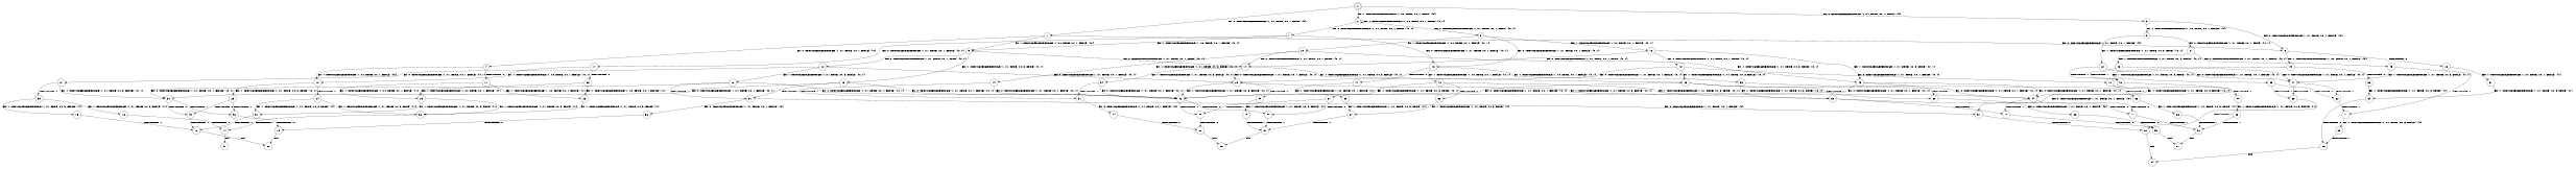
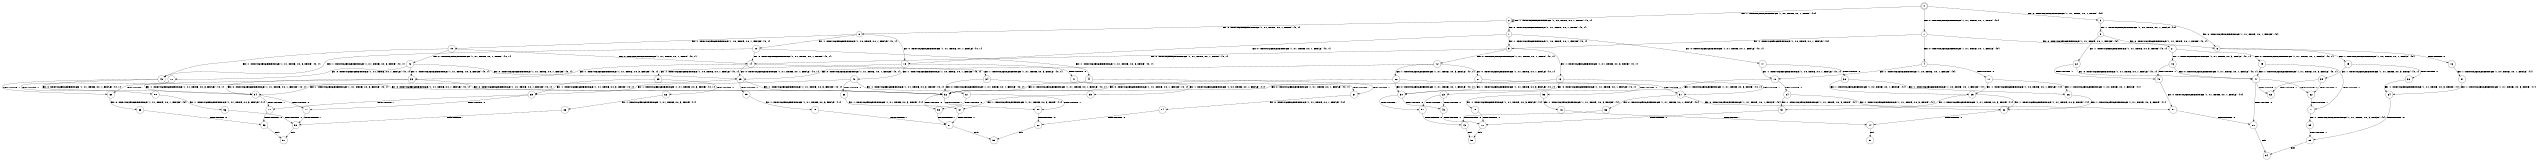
  digraph {
    node [shape=circle]
    0 [peripheries=2]
    1
    2
    3
    4
    5
    6
    7
    8
    9
    10
    11
    12
    13
    14
    15
    16
    17
    18
    19
    20
    21
    22
    23
    24
    25
    26
    27
    28
    29
    30
    31
    32
    33
    34
    35
    36
    37
    38
    39
    40
    41
    42
    43
    44
    45
    46
    47
    48
    49
    50
    51
    52
    53
    54
    55
    56
    57
    58
    59
    60
    61
    62
    63
    64
    65
    66
    67
    68
    69
    70
    71
    72
    73
    74
    75
    76
    77
    78
    79
    80
    81
    82
    83
    84
    85
    86
    87
    88
    89
    90
    91
    92
    93
    94
    95
    96
    97
    0 -> 1 [label="EX !0 !ATOMIC_EXCH_BRANCH (1, +1, TRUE, +0, 1, TRUE) !{0}"]
    0 -> 2 [label="EX !1 !ATOMIC_EXCH_BRANCH (1, +0, TRUE, +0, 1, TRUE) !{0}"]
    0 -> 3 [label="EX !0 !ATOMIC_EXCH_BRANCH (1, +1, TRUE, +0, 1, TRUE) !{0}"]
    1 -> 4 [label="EX !0 !ATOMIC_EXCH_BRANCH (1, +1, TRUE, +0, 1, FALSE) !{0}"]
    1 -> 5 [label="EX !1 !ATOMIC_EXCH_BRANCH (1, +0, TRUE, +0, 1, FALSE) !{0}"]
    1 -> 6 [label="EX !0 !ATOMIC_EXCH_BRANCH (1, +1, TRUE, +0, 1, FALSE) !{0}"]
    2 -> 2 [label="EX !1 !ATOMIC_EXCH_BRANCH (1, +0, TRUE, +0, 1, TRUE) !{0, 1}"]
    2 -> 7 [label="EX !0 !ATOMIC_EXCH_BRANCH (1, +1, TRUE, +0, 1, TRUE) !{0, 1}"]
    2 -> 8 [label="EX !0 !ATOMIC_EXCH_BRANCH (1, +1, TRUE, +0, 1, TRUE) !{0, 1}"]
    3 -> 6 [label="EX !0 !ATOMIC_EXCH_BRANCH (1, +1, TRUE, +0, 1, FALSE) !{0}"]
    3 -> 9 [label="EX !1 !ATOMIC_EXCH_BRANCH (1, +0, TRUE, +0, 1, FALSE) !{0}"]
    4 -> 10 [label="EX !1 !ATOMIC_EXCH_BRANCH (1, +0, TRUE, +0, 1, FALSE) !{0}"]
    4 -> 11 [label="TERMINATE !0"]
    5 -> 12 [label="EX !0 !ATOMIC_EXCH_BRANCH (1, +1, TRUE, +0, 1, TRUE) !{0, 1}"]
    5 -> 13 [label="EX !1 !ATOMIC_EXCH_BRANCH (1, +1, TRUE, +0, 3, TRUE) !{0, 1}"]
    5 -> 14 [label="EX !0 !ATOMIC_EXCH_BRANCH (1, +1, TRUE, +0, 1, TRUE) !{0, 1}"]
    6 -> 15 [label="EX !1 !ATOMIC_EXCH_BRANCH (1, +0, TRUE, +0, 1, FALSE) !{0}"]
    6 -> 16 [label="TERMINATE !0"]
    7 -> 5 [label="EX !1 !ATOMIC_EXCH_BRANCH (1, +0, TRUE, +0, 1, FALSE) !{0, 1}"]
    7 -> 17 [label="EX !0 !ATOMIC_EXCH_BRANCH (1, +1, TRUE, +0, 1, FALSE) !{0, 1}"]
    7 -> 18 [label="EX !0 !ATOMIC_EXCH_BRANCH (1, +1, TRUE, +0, 1, FALSE) !{0, 1}"]
    8 -> 18 [label="EX !0 !ATOMIC_EXCH_BRANCH (1, +1, TRUE, +0, 1, FALSE) !{0, 1}"]
    8 -> 19 [label="EX !1 !ATOMIC_EXCH_BRANCH (1, +0, TRUE, +0, 1, FALSE) !{0, 1}"]
    8 -> 20 [label="EX !1 !ATOMIC_EXCH_BRANCH (1, +0, TRUE, +0, 1, FALSE) !{0, 1}"]
    9 -> 21 [label="EX !0 !ATOMIC_EXCH_BRANCH (1, +1, TRUE, +0, 1, TRUE) !{0, 1}"]
    9 -> 22 [label="EX !1 !ATOMIC_EXCH_BRANCH (1, +1, TRUE, +0, 3, TRUE) !{0, 1}"]
    10 -> 23 [label="EX !1 !ATOMIC_EXCH_BRANCH (1, +1, TRUE, +0, 3, TRUE) !{0, 1}"]
    10 -> 24 [label="TERMINATE !0"]
    11 -> 25 [label="EX !1 !ATOMIC_EXCH_BRANCH (1, +0, TRUE, +0, 1, FALSE) !{1}"]
    11 -> 26 [label="EX !1 !ATOMIC_EXCH_BRANCH (1, +0, TRUE, +0, 1, FALSE) !{1}"]
    12 -> 27 [label="EX !0 !ATOMIC_EXCH_BRANCH (1, +1, TRUE, +0, 1, FALSE) !{0, 1}"]
    12 -> 28 [label="EX !1 !ATOMIC_EXCH_BRANCH (1, +1, TRUE, +0, 3, FALSE) !{0, 1}"]
    12 -> 29 [label="EX !0 !ATOMIC_EXCH_BRANCH (1, +1, TRUE, +0, 1, FALSE) !{0, 1}"]
    13 -> 30 [label="EX !0 !ATOMIC_EXCH_BRANCH (1, +1, TRUE, +0, 1, FALSE) !{0, 1}"]
    13 -> 31 [label="TERMINATE !1"]
    13 -> 32 [label="EX !0 !ATOMIC_EXCH_BRANCH (1, +1, TRUE, +0, 1, FALSE) !{0, 1}"]
    14 -> 29 [label="EX !0 !ATOMIC_EXCH_BRANCH (1, +1, TRUE, +0, 1, FALSE) !{0, 1}"]
    14 -> 33 [label="EX !1 !ATOMIC_EXCH_BRANCH (1, +1, TRUE, +0, 3, FALSE) !{0, 1}"]
    14 -> 34 [label="EX !1 !ATOMIC_EXCH_BRANCH (1, +1, TRUE, +0, 3, FALSE) !{0, 1}"]
    15 -> 35 [label="EX !1 !ATOMIC_EXCH_BRANCH (1, +1, TRUE, +0, 3, TRUE) !{0, 1}"]
    15 -> 36 [label="TERMINATE !0"]
    16 -> 37 [label="EX !1 !ATOMIC_EXCH_BRANCH (1, +0, TRUE, +0, 1, FALSE) !{1}"]
    17 -> 10 [label="EX !1 !ATOMIC_EXCH_BRANCH (1, +0, TRUE, +0, 1, FALSE) !{0, 1}"]
    17 -> 38 [label="TERMINATE !0"]
    18 -> 39 [label="EX !1 !ATOMIC_EXCH_BRANCH (1, +0, TRUE, +0, 1, FALSE) !{0, 1}"]
    18 -> 40 [label="EX !1 !ATOMIC_EXCH_BRANCH (1, +0, TRUE, +0, 1, FALSE) !{0, 1}"]
    18 -> 41 [label="TERMINATE !0"]
    19 -> 14 [label="EX !0 !ATOMIC_EXCH_BRANCH (1, +1, TRUE, +0, 1, TRUE) !{0, 1}"]
    19 -> 42 [label="EX !0 !ATOMIC_EXCH_BRANCH (1, +1, TRUE, +0, 1, TRUE) !{0, 1}"]
    19 -> 43 [label="EX !1 !ATOMIC_EXCH_BRANCH (1, +1, TRUE, +0, 3, TRUE) !{0, 1}"]
    20 -> 14 [label="EX !0 !ATOMIC_EXCH_BRANCH (1, +1, TRUE, +0, 1, TRUE) !{0, 1}"]
    20 -> 43 [label="EX !1 !ATOMIC_EXCH_BRANCH (1, +1, TRUE, +0, 3, TRUE) !{0, 1}"]
    20 -> 44 [label="EX !1 !ATOMIC_EXCH_BRANCH (1, +1, TRUE, +0, 3, TRUE) !{0, 1}"]
    21 -> 45 [label="EX !0 !ATOMIC_EXCH_BRANCH (1, +1, TRUE, +0, 1, FALSE) !{0, 1}"]
    21 -> 46 [label="EX !1 !ATOMIC_EXCH_BRANCH (1, +1, TRUE, +0, 3, FALSE) !{0, 1}"]
    22 -> 47 [label="EX !0 !ATOMIC_EXCH_BRANCH (1, +1, TRUE, +0, 1, FALSE) !{0, 1}"]
    22 -> 48 [label="TERMINATE !1"]
    23 -> 49 [label="TERMINATE !0"]
    23 -> 50 [label="TERMINATE !1"]
    24 -> 51 [label="EX !1 !ATOMIC_EXCH_BRANCH (1, +1, TRUE, +0, 3, TRUE) !{1}"]
    24 -> 52 [label="EX !1 !ATOMIC_EXCH_BRANCH (1, +1, TRUE, +0, 3, TRUE) !{1}"]
    25 -> 51 [label="EX !1 !ATOMIC_EXCH_BRANCH (1, +1, TRUE, +0, 3, TRUE) !{1}"]
    25 -> 52 [label="EX !1 !ATOMIC_EXCH_BRANCH (1, +1, TRUE, +0, 3, TRUE) !{1}"]
    26 -> 52 [label="EX !1 !ATOMIC_EXCH_BRANCH (1, +1, TRUE, +0, 3, TRUE) !{1}"]
    27 -> 30 [label="EX !1 !ATOMIC_EXCH_BRANCH (1, +1, TRUE, +0, 3, FALSE) !{0, 1}"]
    27 -> 53 [label="TERMINATE !0"]
    28 -> 30 [label="EX !0 !ATOMIC_EXCH_BRANCH (1, +1, TRUE, +0, 1, FALSE) !{0, 1}"]
    28 -> 31 [label="TERMINATE !1"]
    28 -> 32 [label="EX !0 !ATOMIC_EXCH_BRANCH (1, +1, TRUE, +0, 1, FALSE) !{0, 1}"]
    29 -> 32 [label="EX !1 !ATOMIC_EXCH_BRANCH (1, +1, TRUE, +0, 3, FALSE) !{0, 1}"]
    29 -> 54 [label="EX !1 !ATOMIC_EXCH_BRANCH (1, +1, TRUE, +0, 3, FALSE) !{0, 1}"]
    29 -> 55 [label="TERMINATE !0"]
    30 -> 49 [label="TERMINATE !0"]
    30 -> 50 [label="TERMINATE !1"]
    31 -> 56 [label="EX !0 !ATOMIC_EXCH_BRANCH (1, +1, TRUE, +0, 1, FALSE) !{0}"]
    31 -> 57 [label="EX !0 !ATOMIC_EXCH_BRANCH (1, +1, TRUE, +0, 1, FALSE) !{0}"]
    32 -> 58 [label="TERMINATE !0"]
    32 -> 59 [label="TERMINATE !1"]
    33 -> 32 [label="EX !0 !ATOMIC_EXCH_BRANCH (1, +1, TRUE, +0, 1, FALSE) !{0, 1}"]
    33 -> 54 [label="EX !0 !ATOMIC_EXCH_BRANCH (1, +1, TRUE, +0, 1, FALSE) !{0, 1}"]
    33 -> 60 [label="TERMINATE !1"]
    34 -> 32 [label="EX !0 !ATOMIC_EXCH_BRANCH (1, +1, TRUE, +0, 1, FALSE) !{0, 1}"]
    34 -> 61 [label="TERMINATE !1"]
    35 -> 62 [label="TERMINATE !0"]
    35 -> 63 [label="TERMINATE !1"]
    36 -> 64 [label="EX !1 !ATOMIC_EXCH_BRANCH (1, +1, TRUE, +0, 3, TRUE) !{1}"]
    37 -> 64 [label="EX !1 !ATOMIC_EXCH_BRANCH (1, +1, TRUE, +0, 3, TRUE) !{1}"]
    38 -> 25 [label="EX !1 !ATOMIC_EXCH_BRANCH (1, +0, TRUE, +0, 1, FALSE) !{1}"]
    38 -> 26 [label="EX !1 !ATOMIC_EXCH_BRANCH (1, +0, TRUE, +0, 1, FALSE) !{1}"]
    39 -> 65 [label="EX !1 !ATOMIC_EXCH_BRANCH (1, +1, TRUE, +0, 3, TRUE) !{0, 1}"]
    39 -> 66 [label="TERMINATE !0"]
    40 -> 65 [label="EX !1 !ATOMIC_EXCH_BRANCH (1, +1, TRUE, +0, 3, TRUE) !{0, 1}"]
    40 -> 67 [label="EX !1 !ATOMIC_EXCH_BRANCH (1, +1, TRUE, +0, 3, TRUE) !{0, 1}"]
    40 -> 68 [label="TERMINATE !0"]
    41 -> 69 [label="EX !1 !ATOMIC_EXCH_BRANCH (1, +0, TRUE, +0, 1, FALSE) !{1}"]
    42 -> 29 [label="EX !0 !ATOMIC_EXCH_BRANCH (1, +1, TRUE, +0, 1, FALSE) !{0, 1}"]
    42 -> 33 [label="EX !1 !ATOMIC_EXCH_BRANCH (1, +1, TRUE, +0, 3, FALSE) !{0, 1}"]
    42 -> 70 [label="EX !0 !ATOMIC_EXCH_BRANCH (1, +1, TRUE, +0, 1, FALSE) !{0, 1}"]
    43 -> 32 [label="EX !0 !ATOMIC_EXCH_BRANCH (1, +1, TRUE, +0, 1, FALSE) !{0, 1}"]
    43 -> 54 [label="EX !0 !ATOMIC_EXCH_BRANCH (1, +1, TRUE, +0, 1, FALSE) !{0, 1}"]
    43 -> 60 [label="TERMINATE !1"]
    44 -> 32 [label="EX !0 !ATOMIC_EXCH_BRANCH (1, +1, TRUE, +0, 1, FALSE) !{0, 1}"]
    44 -> 61 [label="TERMINATE !1"]
    45 -> 47 [label="EX !1 !ATOMIC_EXCH_BRANCH (1, +1, TRUE, +0, 3, FALSE) !{0, 1}"]
    45 -> 71 [label="TERMINATE !0"]
    46 -> 47 [label="EX !0 !ATOMIC_EXCH_BRANCH (1, +1, TRUE, +0, 1, FALSE) !{0, 1}"]
    46 -> 48 [label="TERMINATE !1"]
    47 -> 62 [label="TERMINATE !0"]
    47 -> 63 [label="TERMINATE !1"]
    48 -> 57 [label="EX !0 !ATOMIC_EXCH_BRANCH (1, +1, TRUE, +0, 1, FALSE) !{0}"]
    49 -> 72 [label="TERMINATE !1"]
    50 -> 73 [label="TERMINATE !0"]
    51 -> 72 [label="TERMINATE !1"]
    52 -> 74 [label="TERMINATE !1"]
    53 -> 75 [label="EX !1 !ATOMIC_EXCH_BRANCH (1, +1, TRUE, +0, 3, FALSE) !{1}"]
    53 -> 76 [label="EX !1 !ATOMIC_EXCH_BRANCH (1, +1, TRUE, +0, 3, FALSE) !{1}"]
    54 -> 77 [label="TERMINATE !0"]
    54 -> 78 [label="TERMINATE !1"]
    55 -> 79 [label="EX !1 !ATOMIC_EXCH_BRANCH (1, +1, TRUE, +0, 3, FALSE) !{1}"]
    56 -> 73 [label="TERMINATE !0"]
    57 -> 80 [label="TERMINATE !0"]
    58 -> 81 [label="TERMINATE !1"]
    59 -> 82 [label="TERMINATE !0"]
    60 -> 83 [label="EX !0 !ATOMIC_EXCH_BRANCH (1, +1, TRUE, +0, 1, FALSE) !{0}"]
    61 -> 84 [label="EX !0 !ATOMIC_EXCH_BRANCH (1, +1, TRUE, +0, 1, FALSE) !{0}"]
    62 -> 71 [label="TERMINATE !1"]
-   63 -> 80 [label="TERMINATE !0"]
+   47 -> 80 [label="TERMINATE !0"]
    64 -> 85 [label="TERMINATE !8"]
    65 -> 77 [label="TERMINATE !0"]
    65 -> 78 [label="TERMINATE !1"]
    66 -> 86 [label="EX !1 !ATOMIC_EXCH_BRANCH (1, +1, TRUE, +0, 3, TRUE) !{1}"]
    67 -> 58 [label="TERMINATE !0"]
    67 -> 59 [label="TERMINATE !1"]
    68 -> 87 [label="EX !1 !ATOMIC_EXCH_BRANCH (1, +1, TRUE, +0, 3, TRUE) !{1}"]
    69 -> 87 [label="EX !1 !ATOMIC_EXCH_BRANCH (1, +1, TRUE, +0, 3, TRUE) !{1}"]
    70 -> 54 [label="EX !1 !ATOMIC_EXCH_BRANCH (1, +1, TRUE, +0, 3, FALSE) !{0, 1}"]
    70 -> 88 [label="TERMINATE !0"]
    71 -> 89 [label="EX !1 !ATOMIC_EXCH_BRANCH (1, +1, TRUE, +0, 3, FALSE) !{1}"]
    72 -> 90 [label=exit]
    73 -> 90 [label=exit]
    74 -> 91 [label=exit]
    75 -> 72 [label="TERMINATE !1"]
    76 -> 74 [label="TERMINATE !1"]
    77 -> 92 [label="TERMINATE !1"]
    78 -> 93 [label="TERMINATE !0"]
    79 -> 81 [label="TERMINATE !1"]
    80 -> 94 [label=exit]
    81 -> 95 [label=exit]
    82 -> 95 [label=exit]
    83 -> 93 [label="TERMINATE !0"]
    84 -> 82 [label="TERMINATE !0"]
    85 -> 94 [label=exit]
    86 -> 92 [label="TERMINATE !1"]
    87 -> 81 [label="TERMINATE !1"]
    88 -> 96 [label="EX !1 !ATOMIC_EXCH_BRANCH (1, +1, TRUE, +0, 3, FALSE) !{1}"]
    89 -> 85 [label="TERMINATE !1"]
    92 -> 97 [label=exit]
    93 -> 97 [label=exit]
    96 -> 92 [label="TERMINATE !1"]
  }
